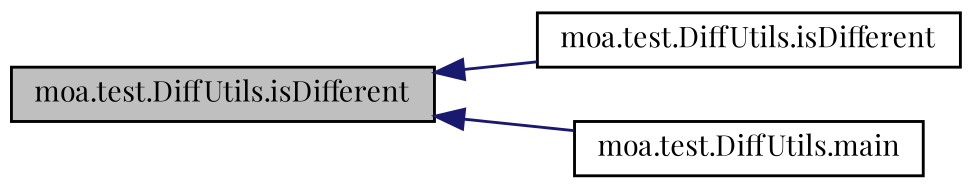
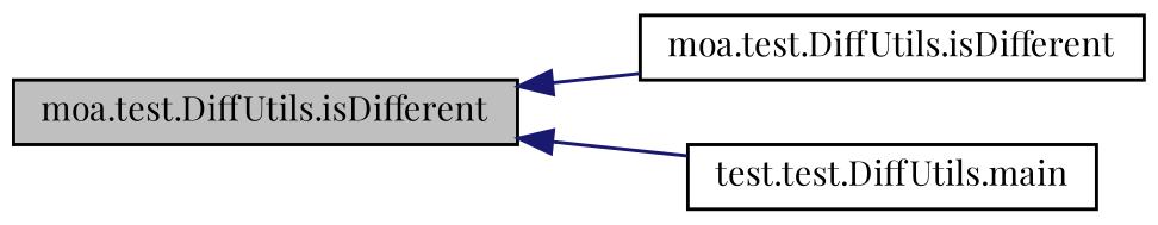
  digraph {
    rankdir=LR
    fontname="Playfair Display"
    node [color=black fillcolor=white fontname="Playfair Display" fontsize=10 shape=record style=filled]
    edge [color=midnightblue dir=back fontname="Playfair Display" fontsize=10 labelfontname=Helvetica labelfontsize=10 style=solid]
    n1 [fillcolor=grey75 fontcolor=black height=0.2 label="moa.test.DiffUtils.isDifferent" width=0.4]
    n2 [height=0.2 label="moa.test.DiffUtils.isDifferent" width=0.4]
-   n3 [height=0.2 label="moa.test.DiffUtils.main" width=0.4]
+   n3 [height=0.2 label="test.test.DiffUtils.main" width=0.4]
    n1 -> n2
    n1 -> n3
  }
